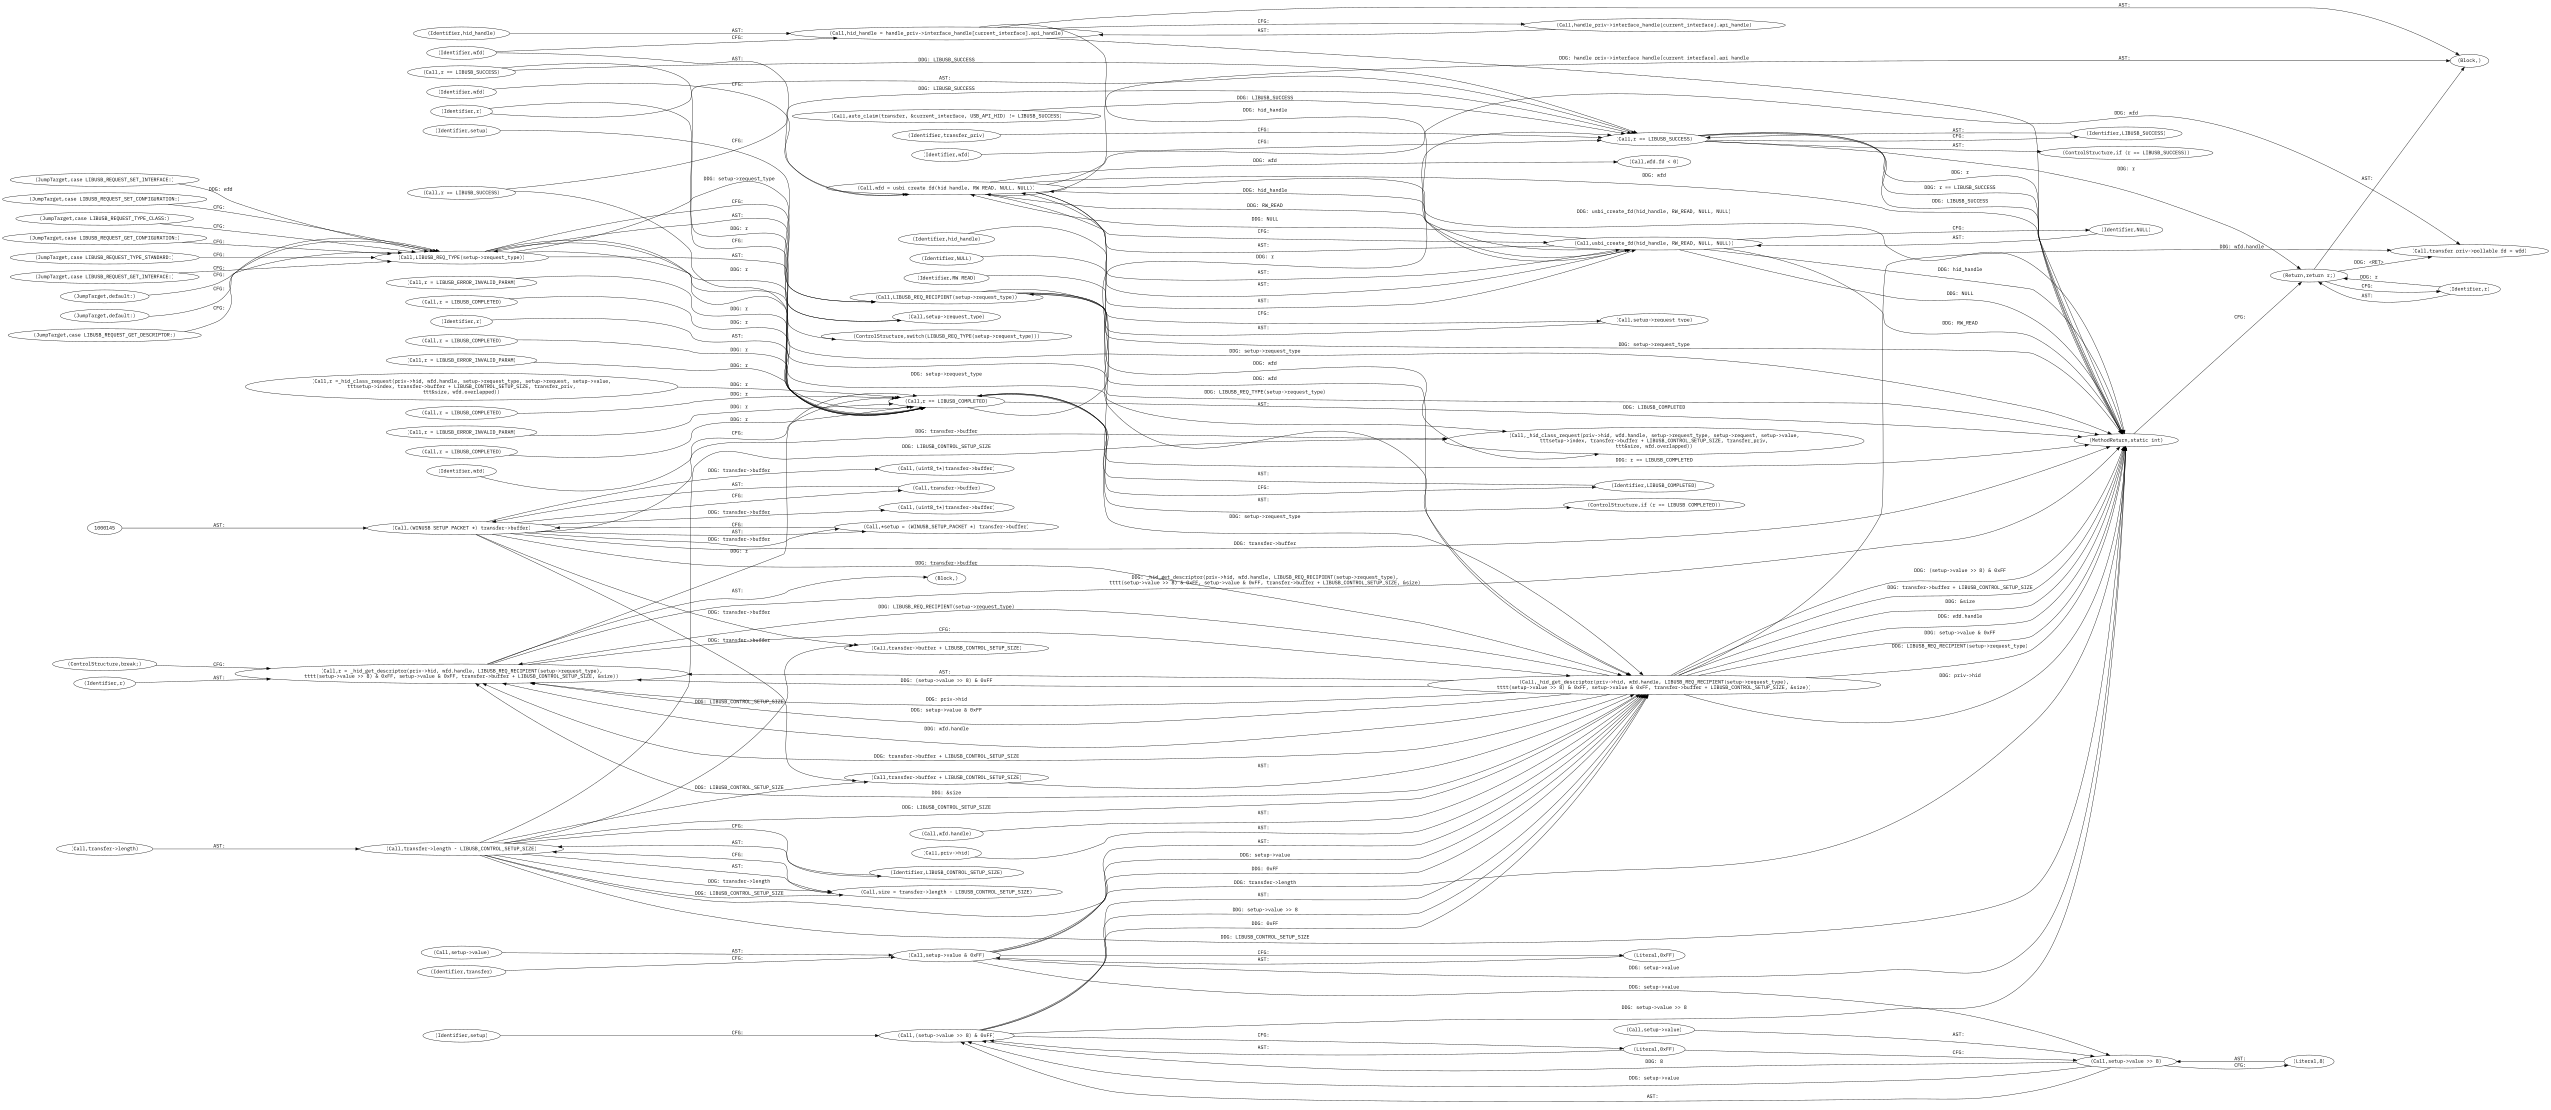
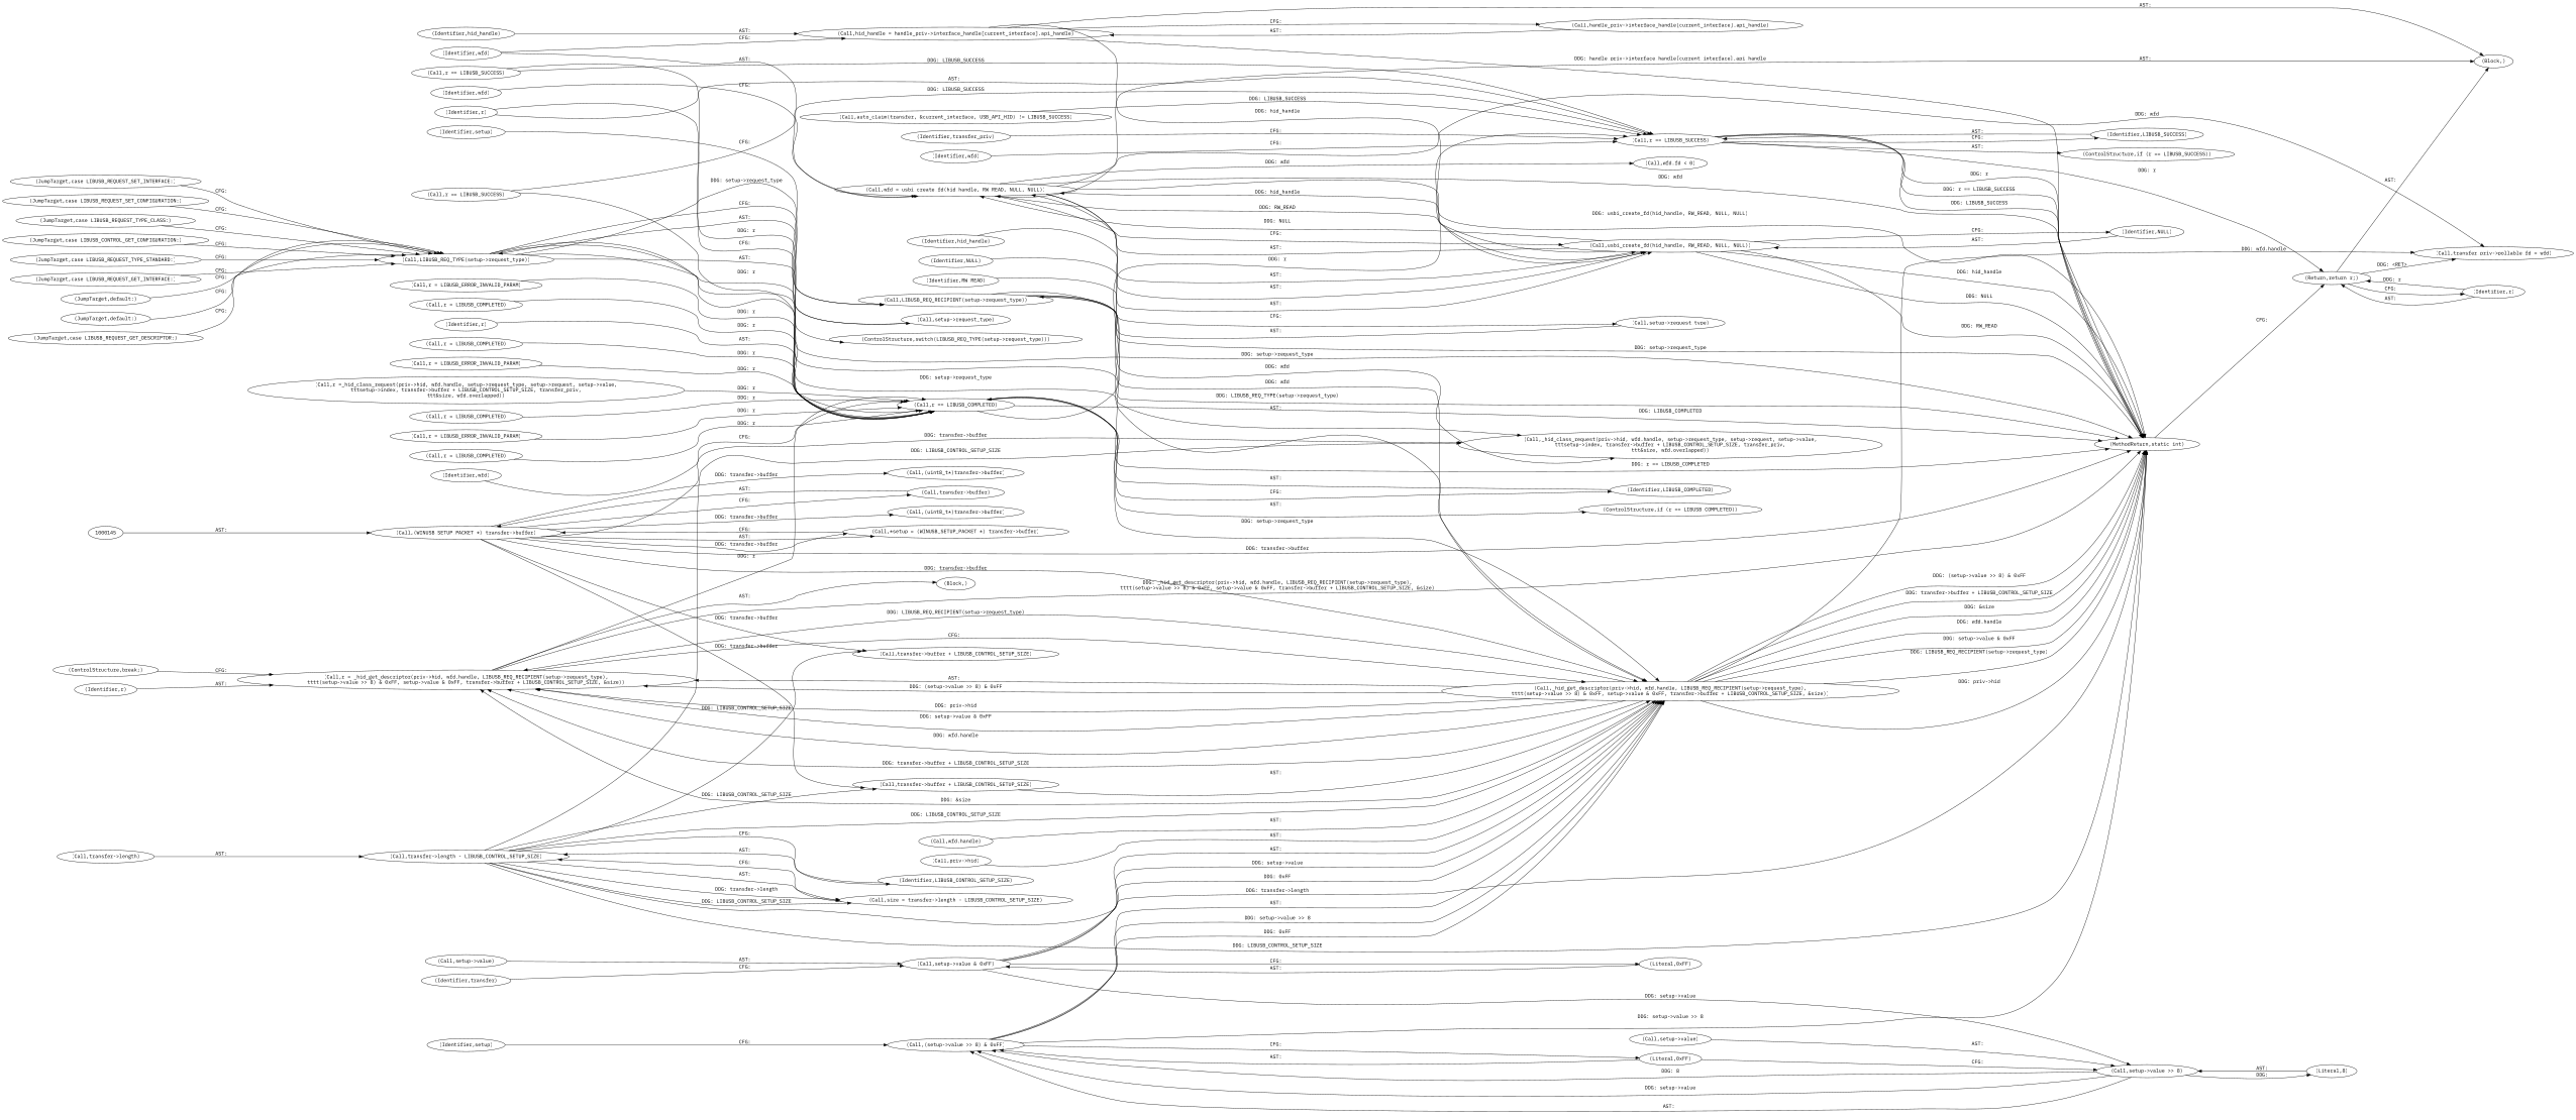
  digraph {
    fontname="IBM Plex Mono"
    rankdir=LR
    node [fontname="IBM Plex Mono"]
    edge [fontname="IBM Plex Mono"]
    n1 [label="(Call,r = _hid_get_descriptor(priv->hid, wfd.handle, LIBUSB_REQ_RECIPIENT(setup->request_type),\n\t\t\t\t(setup->value >> 8) & 0xFF, setup->value & 0xFF, transfer->buffer + LIBUSB_CONTROL_SETUP_SIZE, &size))"]
    n2 [label="(Call,_hid_get_descriptor(priv->hid, wfd.handle, LIBUSB_REQ_RECIPIENT(setup->request_type),\n\t\t\t\t(setup->value >> 8) & 0xFF, setup->value & 0xFF, transfer->buffer + LIBUSB_CONTROL_SETUP_SIZE, &size))"]
    n3 [label="(Call,r == LIBUSB_COMPLETED)"]
    n4 [label="(MethodReturn,static int)"]
    n5 [label="(Block,)"]
    n6 [label="(Call,transfer_priv->pollable_fd = wfd)"]
    n7 [label="(Call,r == LIBUSB_SUCCESS)"]
    n8 [label="(Identifier,LIBUSB_COMPLETED)"]
    n9 [label="(ControlStructure,if (r == LIBUSB_COMPLETED))"]
    n10 [label="(Return,return r;)"]
    n11 [label="(Call,wfd = usbi_create_fd(hid_handle, RW_READ, NULL, NULL))"]
    n12 [label="(Call,usbi_create_fd(hid_handle, RW_READ, NULL, NULL))"]
    n13 [label="(Call,wfd.fd < 0)"]
    n14 [label="(Call,_hid_class_request(priv->hid, wfd.handle, setup->request_type, setup->request, setup->value,\n\t\t\tsetup->index, transfer->buffer + LIBUSB_CONTROL_SETUP_SIZE, transfer_priv,\n\t\t\t&size, wfd.overlapped))"]
    n15 [label="(Block,)"]
    n16 [label="(Identifier,NULL)"]
    n17 [label="(Call,hid_handle = handle_priv->interface_handle[current_interface].api_handle)"]
    n18 [label="(Call,handle_priv->interface_handle[current_interface].api_handle)"]
    n19 [label="(Call,LIBUSB_REQ_RECIPIENT(setup->request_type))"]
    n20 [label="(Call,setup->request_type)"]
    n21 [label="(Call,LIBUSB_REQ_TYPE(setup->request_type))"]
    n22 [label="(Call,setup->request_type)"]
    n23 [label="(ControlStructure,switch(LIBUSB_REQ_TYPE(setup->request_type)))"]
    n24 [label="(Call,(setup->value >> 8) & 0xFF)"]
    n25 [label="(Literal,0xFF)"]
    n26 [label="(Call,setup->value >> 8)"]
    n27 [label="(Literal,8)"]
    n28 [label="(Call,setup->value & 0xFF)"]
    n29 [label="(Literal,0xFF)"]
    n30 [label="(Call,(WINUSB_SETUP_PACKET *) transfer->buffer)"]
    n31 [label="(Call,(uint8_t*)transfer->buffer)"]
    n32 [label="(Call,transfer->buffer + LIBUSB_CONTROL_SETUP_SIZE)"]
    n33 [label="(Call,*setup = (WINUSB_SETUP_PACKET *) transfer->buffer)"]
    n34 [label="(Call,(uint8_t*)transfer->buffer)"]
    n35 [label="(Call,transfer->buffer)"]
    n36 [label="(Call,transfer->buffer + LIBUSB_CONTROL_SETUP_SIZE)"]
    n37 [label="(Call,transfer->length - LIBUSB_CONTROL_SETUP_SIZE)"]
    n38 [label="(Identifier,LIBUSB_CONTROL_SETUP_SIZE)"]
    n39 [label="(Call,size = transfer->length - LIBUSB_CONTROL_SETUP_SIZE)"]
    n40 [label="(Identifier,LIBUSB_SUCCESS)"]
    n41 [label="(ControlStructure,if (r == LIBUSB_SUCCESS))"]
    n42 [label="(Identifier,r)"]
    n43 [label="(ControlStructure,break;)"]
    n44 [label="(Identifier,NULL)"]
    n45 [label="(Call,r =_hid_class_request(priv->hid, wfd.handle, setup->request_type, setup->request, setup->value,\n\t\t\tsetup->index, transfer->buffer + LIBUSB_CONTROL_SETUP_SIZE, transfer_priv,\n\t\t\t&size, wfd.overlapped))"]
    n46 [label="(Identifier,RW_READ)"]
    n47 [label="(Identifier,r)"]
    n48 [label="(Call,wfd.handle)"]
    n49 [label="(JumpTarget,case LIBUSB_REQUEST_GET_DESCRIPTOR:)"]
    n50 [label="(Call,setup->value)"]
    n51 [label="(Call,r = LIBUSB_COMPLETED)"]
    n52 [label="(Identifier,hid_handle)"]
    n53 [label="(JumpTarget,case LIBUSB_REQUEST_SET_INTERFACE:)"]
    n54 [label="(JumpTarget,case LIBUSB_REQUEST_SET_CONFIGURATION:)"]
    n55 [label="(Identifier,transfer_priv)"]
    n56 [label="(Call,r = LIBUSB_ERROR_INVALID_PARAM)"]
    n57 [label="(JumpTarget,case LIBUSB_REQUEST_TYPE_CLASS:)"]
-   n58 [label="(JumpTarget,case LIBUSB_REQUEST_GET_CONFIGURATION:)"]
+   n58 [label="(JumpTarget,case LIBUSB_CONTROL_GET_CONFIGURATION:)"]
    n59 [label="(Call,r = LIBUSB_COMPLETED)"]
    n60 [label="(Identifier,wfd)"]
    n61 [label="(Identifier,wfd)"]
    n62 [label="(Call,r = LIBUSB_ERROR_INVALID_PARAM)"]
    n63 [label="(Identifier,wfd)"]
    n64 [label="(Identifier,setup)"]
    n65 [label="(Call,priv->hid)"]
    n66 [label="(Identifier,r)"]
    n67 [label="(Call,auto_claim(transfer, &current_interface, USB_API_HID) != LIBUSB_SUCCESS)"]
    n68 [label="(Call,setup->value)"]
    n69 [label="(Call,r = LIBUSB_COMPLETED)"]
    n70 [label="(JumpTarget,case LIBUSB_REQUEST_TYPE_STANDARD:)"]
    n71 [label="(Call,transfer->length)"]
    n72 [label="(Identifier,r)"]
    n73 [label="(Call,r = LIBUSB_COMPLETED)"]
    n74 [label="(Identifier,wfd)"]
    n75 [label="(Call,r == LIBUSB_SUCCESS)"]
    n76 [label="(JumpTarget,case LIBUSB_REQUEST_GET_INTERFACE:)"]
    n77 [label="(JumpTarget,default:)"]
    n78 [label="(Identifier,hid_handle)"]
    n79 [label="(Call,r == LIBUSB_SUCCESS)"]
    n80 [label="(Identifier,setup)"]
    n81 [label="(Call,r = LIBUSB_ERROR_INVALID_PARAM)"]
    n82 [label="(JumpTarget,default:)"]
    n83 [label="(Identifier,transfer)"]
    1000145
    n1 -> n2 [label="CFG: "]
    n1 -> n3 [label="DDG: r"]
    n1 -> n4 [label="DDG: _hid_get_descriptor(priv->hid, wfd.handle, LIBUSB_REQ_RECIPIENT(setup->request_type),\n\t\t\t\t(setup->value >> 8) & 0xFF, setup->value & 0xFF, transfer->buffer + LIBUSB_CONTROL_SETUP_SIZE, &size)"]
    n1 -> n5 [label="AST: "]
    n2 -> n1 [label="AST: "]
    n2 -> n1 [label="DDG: (setup->value >> 8) & 0xFF"]
    n2 -> n1 [label="DDG: priv->hid"]
    n2 -> n1 [label="DDG: setup->value & 0xFF"]
    n2 -> n1 [label="DDG: wfd.handle"]
    n2 -> n1 [label="DDG: transfer->buffer + LIBUSB_CONTROL_SETUP_SIZE"]
    n2 -> n1 [label="DDG: &size"]
    n2 -> n1 [label="DDG: LIBUSB_REQ_RECIPIENT(setup->request_type)"]
    n2 -> n4 [label="DDG: LIBUSB_REQ_RECIPIENT(setup->request_type)"]
    n2 -> n4 [label="DDG: priv->hid"]
    n2 -> n4 [label="DDG: (setup->value >> 8) & 0xFF"]
    n2 -> n4 [label="DDG: transfer->buffer + LIBUSB_CONTROL_SETUP_SIZE"]
    n2 -> n4 [label="DDG: &size"]
    n2 -> n4 [label="DDG: wfd.handle"]
    n2 -> n4 [label="DDG: setup->value & 0xFF"]
    n2 -> n6 [label="DDG: wfd.handle"]
    n3 -> n4 [label="DDG: LIBUSB_COMPLETED"]
    n3 -> n4 [label="DDG: r == LIBUSB_COMPLETED"]
    n3 -> n7 [label="DDG: r"]
    n3 -> n8 [label="CFG: "]
    n3 -> n9 [label="AST: "]
    n4 -> n10 [label="CFG: "]
    n7 -> n4 [label="DDG: r"]
    n7 -> n4 [label="DDG: r == LIBUSB_SUCCESS"]
    n7 -> n4 [label="DDG: LIBUSB_SUCCESS"]
    n7 -> n10 [label="DDG: r"]
    n7 -> n40 [label="CFG: "]
    n7 -> n41 [label="AST: "]
    n8 -> n3 [label="AST: "]
    n10 -> n6 [label="DDG: <RET>"]
    n10 -> n15 [label="AST: "]
    n10 -> n42 [label="CFG: "]
    n11 -> n2 [label="DDG: wfd"]
    n11 -> n4 [label="DDG: wfd"]
    n11 -> n4 [label="DDG: usbi_create_fd(hid_handle, RW_READ, NULL, NULL)"]
    n11 -> n6 [label="DDG: wfd"]
    n11 -> n12 [label="CFG: "]
    n11 -> n13 [label="DDG: wfd"]
    n11 -> n14 [label="DDG: wfd"]
    n11 -> n15 [label="AST: "]
    n12 -> n4 [label="DDG: hid_handle"]
    n12 -> n4 [label="DDG: NULL"]
    n12 -> n4 [label="DDG: RW_READ"]
    n12 -> n11 [label="AST: "]
    n12 -> n11 [label="DDG: hid_handle"]
    n12 -> n11 [label="DDG: RW_READ"]
    n12 -> n11 [label="DDG: NULL"]
    n12 -> n16 [label="CFG: "]
    n16 -> n12 [label="AST: "]
    n17 -> n4 [label="DDG: handle_priv->interface_handle[current_interface].api_handle"]
    n17 -> n12 [label="DDG: hid_handle"]
    n17 -> n15 [label="AST: "]
    n17 -> n18 [label="CFG: "]
    n18 -> n17 [label="AST: "]
    n19 -> n2 [label="AST: "]
    n19 -> n2 [label="DDG: setup->request_type"]
    n19 -> n4 [label="DDG: setup->request_type"]
    n19 -> n20 [label="CFG: "]
    n20 -> n19 [label="AST: "]
    n21 -> n4 [label="DDG: LIBUSB_REQ_TYPE(setup->request_type)"]
    n21 -> n4 [label="DDG: setup->request_type"]
    n21 -> n14 [label="DDG: setup->request_type"]
    n21 -> n19 [label="DDG: setup->request_type"]
    n21 -> n22 [label="CFG: "]
    n21 -> n23 [label="AST: "]
    n22 -> n21 [label="AST: "]
    n24 -> n2 [label="AST: "]
    n24 -> n2 [label="DDG: setup->value >> 8"]
    n24 -> n2 [label="DDG: 0xFF"]
    n24 -> n4 [label="DDG: setup->value >> 8"]
    n24 -> n25 [label="CFG: "]
    n25 -> n24 [label="AST: "]
    n25 -> n26 [label="CFG: "]
    n26 -> n24 [label="AST: "]
    n26 -> n24 [label="DDG: setup->value"]
    n26 -> n24 [label="DDG: 8"]
-   n26 -> n27 [label="CFG: "]
+   n26 -> n27 [label="DDG: "]
    n27 -> n26 [label="AST: "]
    n28 -> n2 [label="AST: "]
    n28 -> n2 [label="DDG: setup->value"]
    n28 -> n2 [label="DDG: 0xFF"]
-   n28 -> n4 [label="DDG: setup->value"]
    n28 -> n26 [label="DDG: setup->value"]
    n28 -> n29 [label="CFG: "]
    n29 -> n28 [label="AST: "]
    n30 -> n2 [label="DDG: transfer->buffer"]
    n30 -> n4 [label="DDG: transfer->buffer"]
    n30 -> n14 [label="DDG: transfer->buffer"]
    n30 -> n31 [label="DDG: transfer->buffer"]
    n30 -> n32 [label="DDG: transfer->buffer"]
    n30 -> n33 [label="AST: "]
    n30 -> n33 [label="DDG: transfer->buffer"]
    n30 -> n34 [label="DDG: transfer->buffer"]
    n30 -> n35 [label="CFG: "]
    n30 -> n36 [label="DDG: transfer->buffer"]
    n33 -> n30 [label="CFG: "]
    n35 -> n30 [label="AST: "]
    n36 -> n2 [label="AST: "]
    n37 -> n2 [label="DDG: LIBUSB_CONTROL_SETUP_SIZE"]
    n37 -> n4 [label="DDG: LIBUSB_CONTROL_SETUP_SIZE"]
    n37 -> n4 [label="DDG: transfer->length"]
    n37 -> n14 [label="DDG: LIBUSB_CONTROL_SETUP_SIZE"]
    n37 -> n32 [label="DDG: LIBUSB_CONTROL_SETUP_SIZE"]
    n37 -> n36 [label="DDG: LIBUSB_CONTROL_SETUP_SIZE"]
    n37 -> n38 [label="CFG: "]
    n37 -> n39 [label="AST: "]
    n37 -> n39 [label="DDG: transfer->length"]
    n37 -> n39 [label="DDG: LIBUSB_CONTROL_SETUP_SIZE"]
    n38 -> n37 [label="AST: "]
    n39 -> n37 [label="CFG: "]
    n40 -> n7 [label="AST: "]
    n42 -> n10 [label="AST: "]
    n42 -> n10 [label="DDG: r"]
    n43 -> n1 [label="CFG: "]
    n44 -> n12 [label="AST: "]
    n45 -> n3 [label="DDG: r"]
    n46 -> n12 [label="AST: "]
    n47 -> n1 [label="AST: "]
    n48 -> n2 [label="AST: "]
    n49 -> n21 [label="CFG: "]
    n50 -> n28 [label="AST: "]
    n51 -> n3 [label="DDG: r"]
    n52 -> n12 [label="AST: "]
-   n53 -> n21 [label="DDG: wfd"]
+   n53 -> n21 [label="CFG: "]
    n54 -> n21 [label="CFG: "]
    n55 -> n7 [label="CFG: "]
    n56 -> n3 [label="DDG: r"]
    n57 -> n21 [label="CFG: "]
    n58 -> n21 [label="CFG: "]
    n59 -> n3 [label="DDG: r"]
    n60 -> n3 [label="CFG: "]
    n61 -> n11 [label="CFG: "]
    n62 -> n3 [label="DDG: r"]
    n63 -> n7 [label="CFG: "]
    n64 -> n19 [label="CFG: "]
    n65 -> n2 [label="AST: "]
    n66 -> n3 [label="CFG: "]
    n66 -> n7 [label="AST: "]
    n67 -> n7 [label="DDG: LIBUSB_SUCCESS"]
    n68 -> n26 [label="AST: "]
    n69 -> n3 [label="DDG: r"]
    n70 -> n21 [label="CFG: "]
    n71 -> n37 [label="AST: "]
    n72 -> n3 [label="AST: "]
    n73 -> n3 [label="DDG: r"]
    n74 -> n11 [label="AST: "]
    n74 -> n17 [label="CFG: "]
    n75 -> n3 [label="DDG: r"]
    n75 -> n7 [label="DDG: LIBUSB_SUCCESS"]
    n76 -> n21 [label="CFG: "]
    n77 -> n21 [label="CFG: "]
    n78 -> n17 [label="AST: "]
    n79 -> n3 [label="DDG: r"]
    n79 -> n7 [label="DDG: LIBUSB_SUCCESS"]
    n80 -> n24 [label="CFG: "]
    n81 -> n3 [label="DDG: r"]
    n82 -> n21 [label="CFG: "]
    n83 -> n28 [label="CFG: "]
    1000145 -> n30 [label="AST: "]
  }
